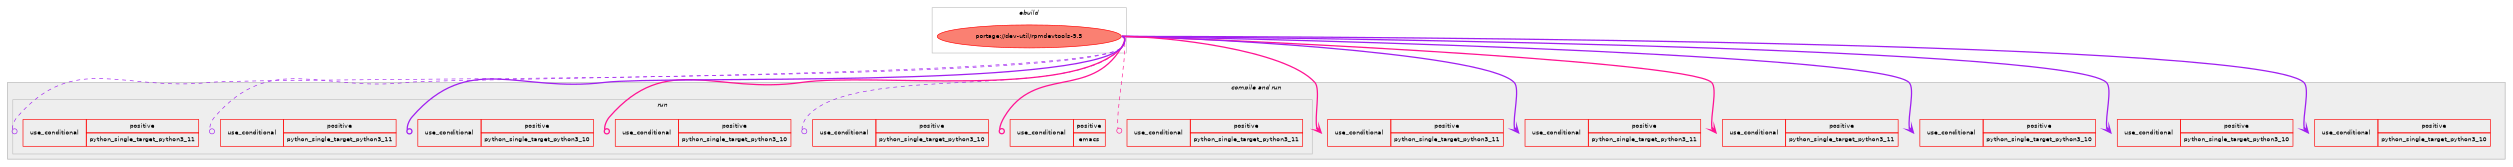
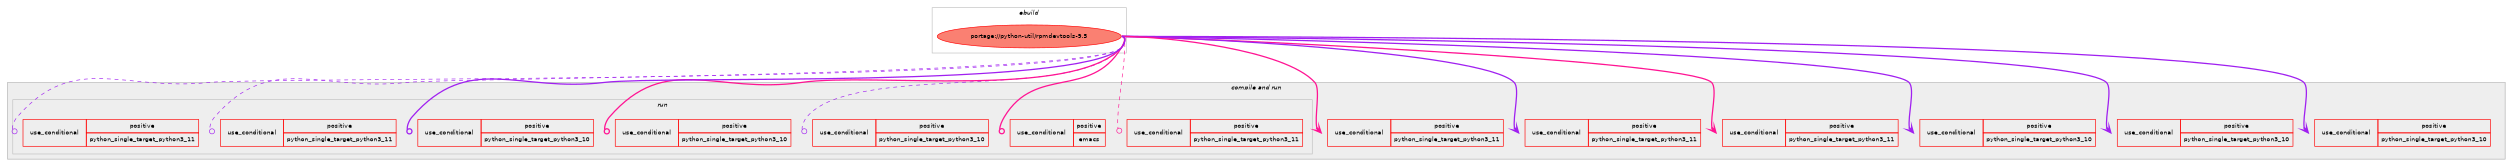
  digraph {
    compound=true
    concentrate=true
    fontname=Helvetica
    fontsize=10
    newrank=true
    rankdir=TB
    ranksep=1.5
    node [color=red fontname=Helvetica fontsize=10 shape=none]
    edge [arrowhead=odot headport=w style=bold tailport=e weight=20 color=purple]
-   n1 [label="portage://dev-util/rpmdevtools-9.5" width=4 style=filled fillcolor=salmon shape=""]
+   n1 [label="portage://python-util/rpmdevtools-9.5" width=4 style=filled fillcolor=salmon shape=""]
    n2 [label=<<TABLE BORDER="0" CELLBORDER="1" CELLSPACING="0" CELLPADDING="4"><TR><TD ROWSPAN="3" CELLPADDING="10">use_conditional</TD></TR><TR><TD>positive</TD></TR><TR><TD>python_single_target_python3_10</TD></TR></TABLE>>]
    n3 [label=<<TABLE BORDER="0" CELLBORDER="1" CELLSPACING="0" CELLPADDING="4"><TR><TD ROWSPAN="3" CELLPADDING="10">use_conditional</TD></TR><TR><TD>positive</TD></TR><TR><TD>python_single_target_python3_10</TD></TR></TABLE>>]
    n4 [label=<<TABLE BORDER="0" CELLBORDER="1" CELLSPACING="0" CELLPADDING="4"><TR><TD ROWSPAN="3" CELLPADDING="10">use_conditional</TD></TR><TR><TD>positive</TD></TR><TR><TD>python_single_target_python3_10</TD></TR></TABLE>>]
    n5 [label=<<TABLE BORDER="0" CELLBORDER="1" CELLSPACING="0" CELLPADDING="4"><TR><TD ROWSPAN="3" CELLPADDING="10">use_conditional</TD></TR><TR><TD>positive</TD></TR><TR><TD>python_single_target_python3_11</TD></TR></TABLE>>]
    n6 [label=<<TABLE BORDER="0" CELLBORDER="1" CELLSPACING="0" CELLPADDING="4"><TR><TD ROWSPAN="3" CELLPADDING="10">use_conditional</TD></TR><TR><TD>positive</TD></TR><TR><TD>python_single_target_python3_11</TD></TR></TABLE>>]
    n7 [label=<<TABLE BORDER="0" CELLBORDER="1" CELLSPACING="0" CELLPADDING="4"><TR><TD ROWSPAN="3" CELLPADDING="10">use_conditional</TD></TR><TR><TD>positive</TD></TR><TR><TD>python_single_target_python3_11</TD></TR></TABLE>>]
    n8 [label=<<TABLE BORDER="0" CELLBORDER="1" CELLSPACING="0" CELLPADDING="4"><TR><TD ROWSPAN="3" CELLPADDING="10">use_conditional</TD></TR><TR><TD>positive</TD></TR><TR><TD>python_single_target_python3_11</TD></TR></TABLE>>]
    n9 [label=<<TABLE BORDER="0" CELLBORDER="1" CELLSPACING="0" CELLPADDING="4"><TR><TD ROWSPAN="3" CELLPADDING="10">use_conditional</TD></TR><TR><TD>positive</TD></TR><TR><TD>emacs</TD></TR></TABLE>>]
    n10 [label=<<TABLE BORDER="0" CELLBORDER="1" CELLSPACING="0" CELLPADDING="4"><TR><TD ROWSPAN="3" CELLPADDING="10">use_conditional</TD></TR><TR><TD>positive</TD></TR><TR><TD>python_single_target_python3_10</TD></TR></TABLE>>]
    n11 [label=<<TABLE BORDER="0" CELLBORDER="1" CELLSPACING="0" CELLPADDING="4"><TR><TD ROWSPAN="3" CELLPADDING="10">use_conditional</TD></TR><TR><TD>positive</TD></TR><TR><TD>python_single_target_python3_10</TD></TR></TABLE>>]
    n12 [label=<<TABLE BORDER="0" CELLBORDER="1" CELLSPACING="0" CELLPADDING="4"><TR><TD ROWSPAN="3" CELLPADDING="10">use_conditional</TD></TR><TR><TD>positive</TD></TR><TR><TD>python_single_target_python3_10</TD></TR></TABLE>>]
    n13 [label=<<TABLE BORDER="0" CELLBORDER="1" CELLSPACING="0" CELLPADDING="4"><TR><TD ROWSPAN="3" CELLPADDING="10">use_conditional</TD></TR><TR><TD>positive</TD></TR><TR><TD>python_single_target_python3_11</TD></TR></TABLE>>]
    n14 [label=<<TABLE BORDER="0" CELLBORDER="1" CELLSPACING="0" CELLPADDING="4"><TR><TD ROWSPAN="3" CELLPADDING="10">use_conditional</TD></TR><TR><TD>positive</TD></TR><TR><TD>python_single_target_python3_11</TD></TR></TABLE>>]
    subgraph cluster_1 {
      color=gray
      label=<<i>ebuild</i>>
      rank=same
      n1
    }
    subgraph cluster_2 {
      color=gray
      label=<<i>dependencies</i>>
      subgraph cluster_3 {
        color=gray
        fillcolor="#eeeeee"
        label=<<i>compile</i>>
        style=filled
        subgraph sub_4 {
          color=gray
          fillcolor="#eeeeee"
          label=<<i>compile</i>>
          style=filled
          n2
        }
        subgraph sub_5 {
          color=gray
          fillcolor="#eeeeee"
          label=<<i>compile</i>>
          style=filled
          n3
        }
        subgraph sub_6 {
          color=gray
          fillcolor="#eeeeee"
          label=<<i>compile</i>>
          style=filled
          n4
        }
        subgraph sub_7 {
          color=gray
          fillcolor="#eeeeee"
          label=<<i>compile</i>>
          style=filled
          n5
        }
        subgraph sub_8 {
          color=gray
          fillcolor="#eeeeee"
          label=<<i>compile</i>>
          style=filled
          n6
        }
        subgraph sub_9 {
          color=gray
          fillcolor="#eeeeee"
          label=<<i>compile</i>>
          style=filled
          n7
        }
      }
      subgraph cluster_10 {
        color=gray
        fillcolor="#eeeeee"
        label=<<i>compile and run</i>>
        style=filled
      }
      subgraph cluster_11 {
        color=gray
        fillcolor="#eeeeee"
        label=<<i>run</i>>
        style=filled
        subgraph sub_12 {
          color=gray
          fillcolor="#eeeeee"
          label=<<i>run</i>>
          style=filled
          n8
        }
        subgraph sub_13 {
          color=gray
          fillcolor="#eeeeee"
          label=<<i>run</i>>
          style=filled
          n9
        }
        subgraph sub_14 {
          color=gray
          fillcolor="#eeeeee"
          label=<<i>run</i>>
          style=filled
          n10
        }
        subgraph sub_15 {
          color=gray
          fillcolor="#eeeeee"
          label=<<i>run</i>>
          style=filled
          n11
        }
        subgraph sub_16 {
          color=gray
          fillcolor="#eeeeee"
          label=<<i>run</i>>
          style=filled
          n12
        }
        subgraph sub_17 {
          color=gray
          fillcolor="#eeeeee"
          label=<<i>run</i>>
          style=filled
          n13
        }
        subgraph sub_18 {
          color=gray
          fillcolor="#eeeeee"
          label=<<i>run</i>>
          style=filled
          n14
        }
      }
    }
    subgraph cluster_19 {
      color=gray
      label=<<i>candidates</i>>
      rank=same
    }
    n1 -> n2 [arrowhead=vee]
    n1 -> n3 [arrowhead=vee]
    n1 -> n4 [arrowhead=vee]
    n1 -> n5 [arrowhead=vee color=deeppink]
    n1 -> n6 [arrowhead=vee]
    n1 -> n7 [arrowhead=vee color=deeppink]
    n1 -> n8 [style=dashed color=deeppink]
    n1 -> n9 [color=deeppink]
    n1 -> n10 [style=dashed]
    n1 -> n11 [color=deeppink]
    n1 -> n12
    n1 -> n13 [style=dashed]
    n1 -> n14 [style=dashed]
  }
